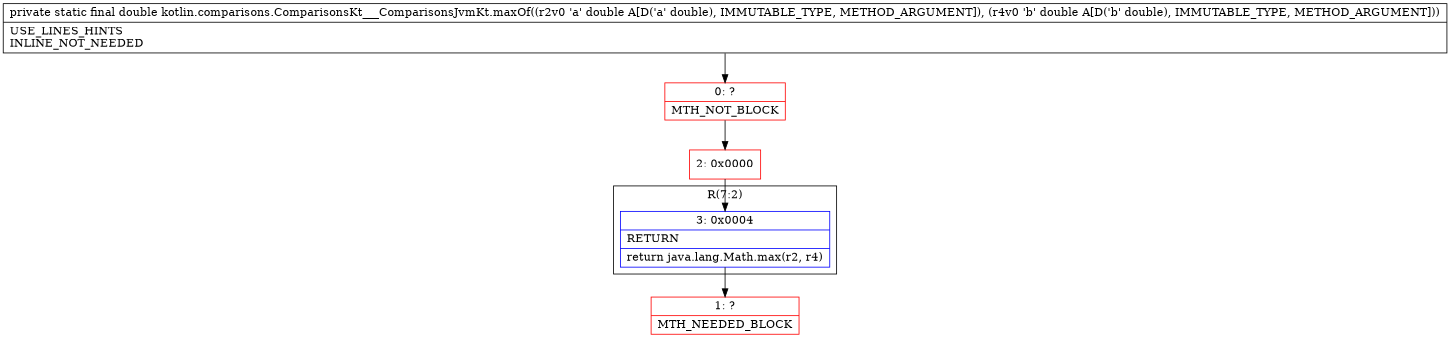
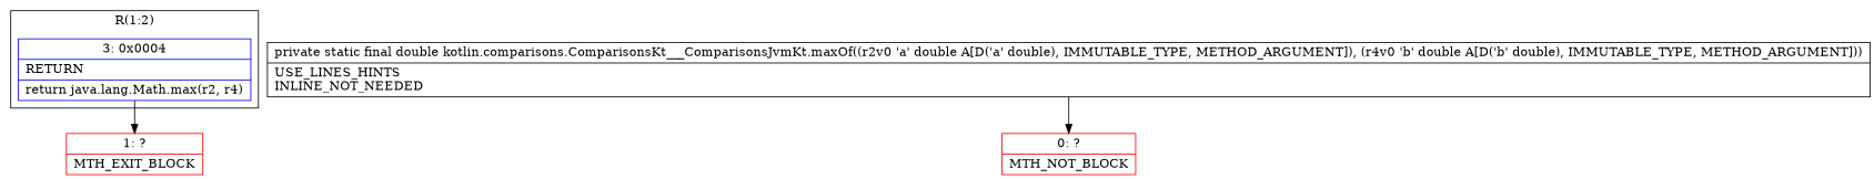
  digraph {
    node [color=red shape=record]
    n1 [color=blue label="{3\:\ 0x0004|RETURN\l|return java.lang.Math.max(r2, r4)\l}"]
-   n2 [label="{1\:\ ?|MTH_NEEDED_BLOCK\l}"]
+   n2 [label="{1\:\ ?|MTH_EXIT_BLOCK\l}"]
    n3 [label="{0\:\ ?|MTH_NOT_BLOCK\l}"]
-   n4 [label="{2\:\ 0x0000}"]
    n5 [label="{private static final double kotlin.comparisons.ComparisonsKt___ComparisonsJvmKt.maxOf((r2v0 'a' double A[D('a' double), IMMUTABLE_TYPE, METHOD_ARGUMENT]), (r4v0 'b' double A[D('b' double), IMMUTABLE_TYPE, METHOD_ARGUMENT]))  | USE_LINES_HINTS\lINLINE_NOT_NEEDED\l}" color=""]
    subgraph cluster_1 {
-     label="R(7:2)"
+     label="R(1:2)"
      n1
    }
    n1 -> n2
-   n3 -> n4
-   n4 -> n1
    n5 -> n3
  }
